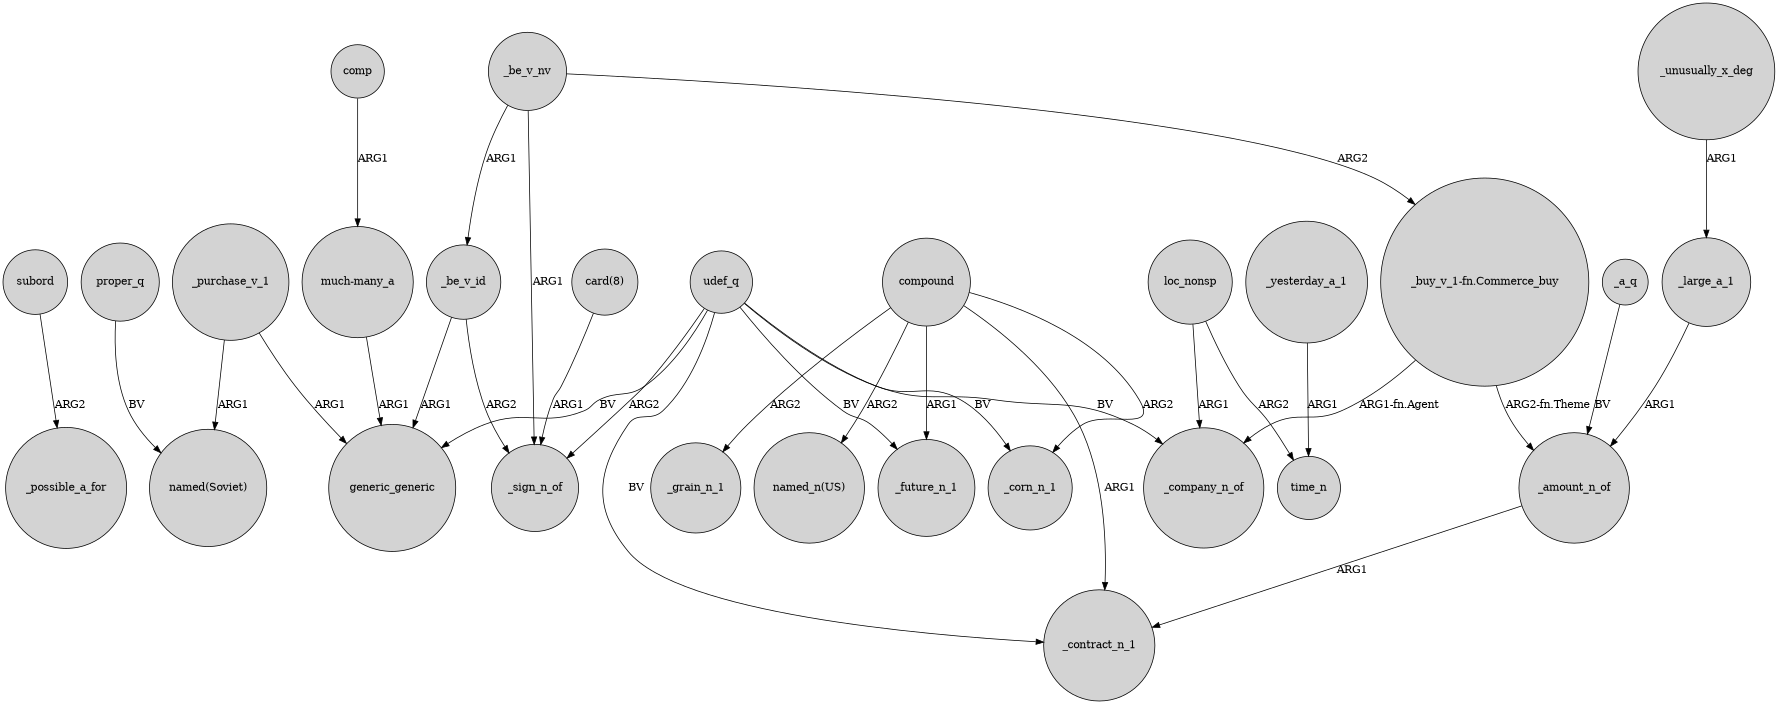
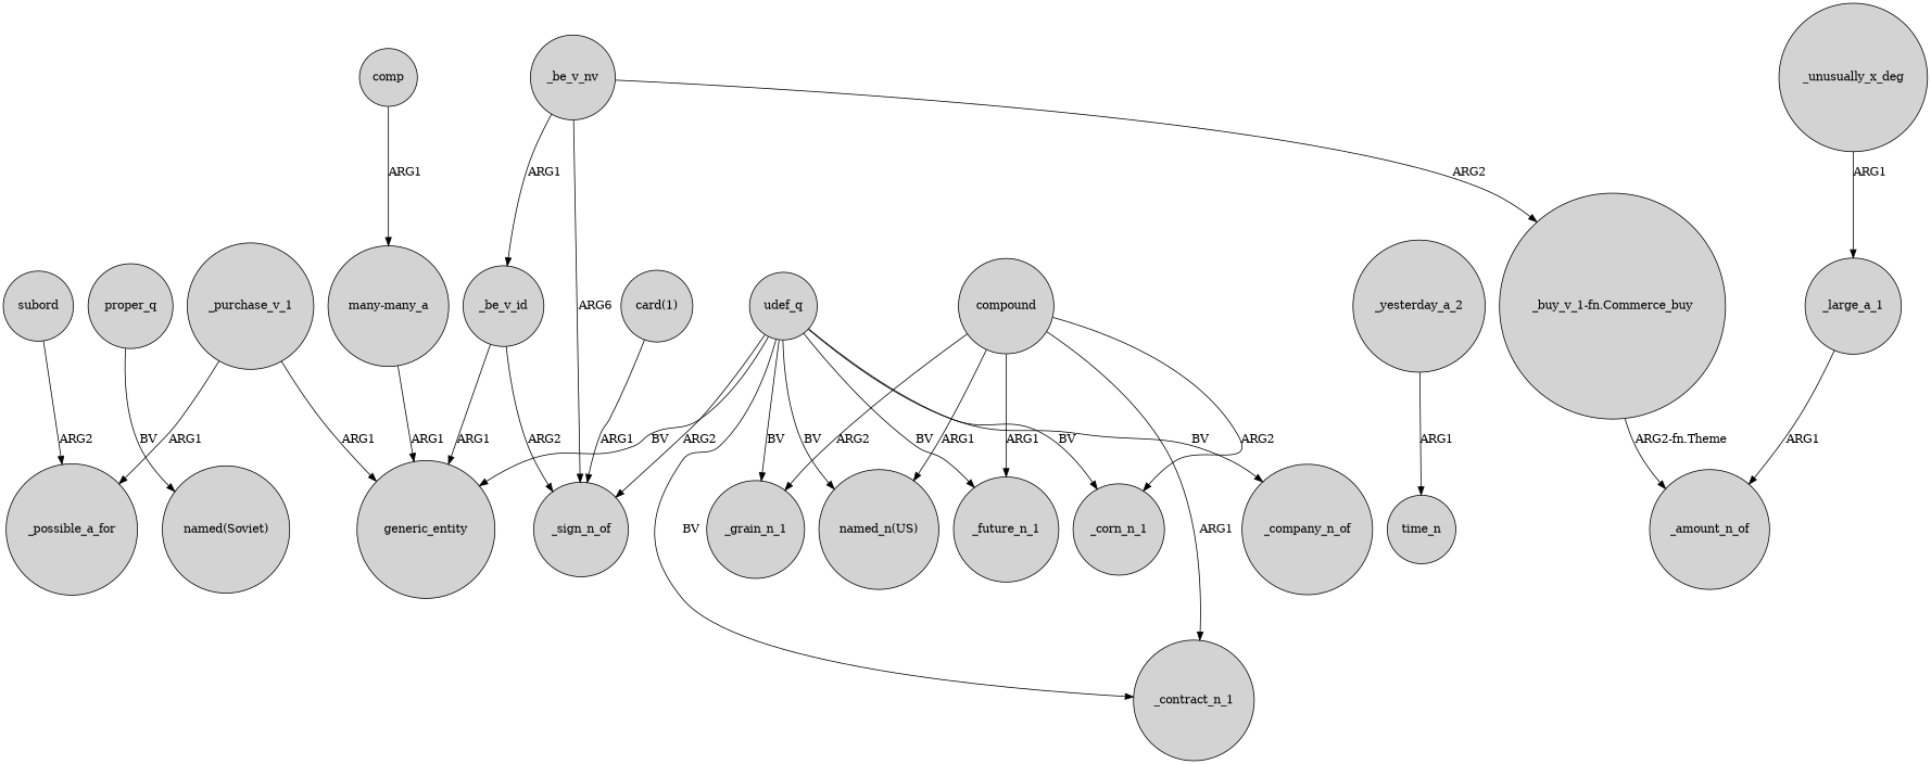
  digraph {
    node [shape=circle style=filled]
    subord
    _possible_a_for
    _be_v_id
    _sign_n_of
-   generic_entity [label=generic_generic]
-   _yesterday_a_1
+   generic_entity
+   _yesterday_a_1 [label=_yesterday_a_2]
    time_n
    udef_q
    "named_n(US)"
    _future_n_1
    _contract_n_1
    _grain_n_1
    _company_n_of
    _corn_n_1
    _be_v_nv
    "_buy_v_1-fn.Commerce_buy"
    _amount_n_of
    compound
-   "much-many_a"
+   "much-many_a" [label="many-many_a"]
    _purchase_v_1
    "named(Soviet)"
    proper_q
-   loc_nonsp
    comp
    _unusually_x_deg
    _large_a_1
-   "card(1)" [label="card(8)"]
-   _a_q
+   "card(1)"
    subord -> _possible_a_for [label=ARG2]
    _be_v_id -> _sign_n_of [label=ARG2]
    _be_v_id -> generic_entity [label=ARG1]
    _yesterday_a_1 -> time_n [label=ARG1]
    udef_q -> _sign_n_of [label=ARG2]
    udef_q -> generic_entity [label=BV]
+   udef_q -> "named_n(US)" [label=BV]
    udef_q -> _future_n_1 [label=BV]
    udef_q -> _contract_n_1 [label=BV]
+   udef_q -> _grain_n_1 [label=BV]
    udef_q -> _company_n_of [label=BV]
    udef_q -> _corn_n_1 [label=BV]
    _be_v_nv -> _be_v_id [label=ARG1]
-   _be_v_nv -> _sign_n_of [label=ARG1]
+   _be_v_nv -> _sign_n_of [label=ARG6]
    _be_v_nv -> "_buy_v_1-fn.Commerce_buy" [label=ARG2]
-   "_buy_v_1-fn.Commerce_buy" -> _company_n_of [label="ARG1-fn.Agent"]
    "_buy_v_1-fn.Commerce_buy" -> _amount_n_of [label="ARG2-fn.Theme"]
-   _amount_n_of -> _contract_n_1 [label=ARG1]
-   compound -> "named_n(US)" [label=ARG2]
+   compound -> "named_n(US)" [label=ARG1]
    compound -> _future_n_1 [label=ARG1]
    compound -> _contract_n_1 [label=ARG1]
    compound -> _grain_n_1 [label=ARG2]
    compound -> _corn_n_1 [label=ARG2]
    "much-many_a" -> generic_entity [label=ARG1]
    _purchase_v_1 -> generic_entity [label=ARG1]
-   _purchase_v_1 -> "named(Soviet)" [label=ARG1]
+   _purchase_v_1 -> _possible_a_for [label=ARG1]
    proper_q -> "named(Soviet)" [label=BV]
-   loc_nonsp -> time_n [label=ARG2]
-   loc_nonsp -> _company_n_of [label=ARG1]
    comp -> "much-many_a" [label=ARG1]
    _unusually_x_deg -> _large_a_1 [label=ARG1]
    _large_a_1 -> _amount_n_of [label=ARG1]
    "card(1)" -> _sign_n_of [label=ARG1]
-   _a_q -> _amount_n_of [label=BV]
  }
